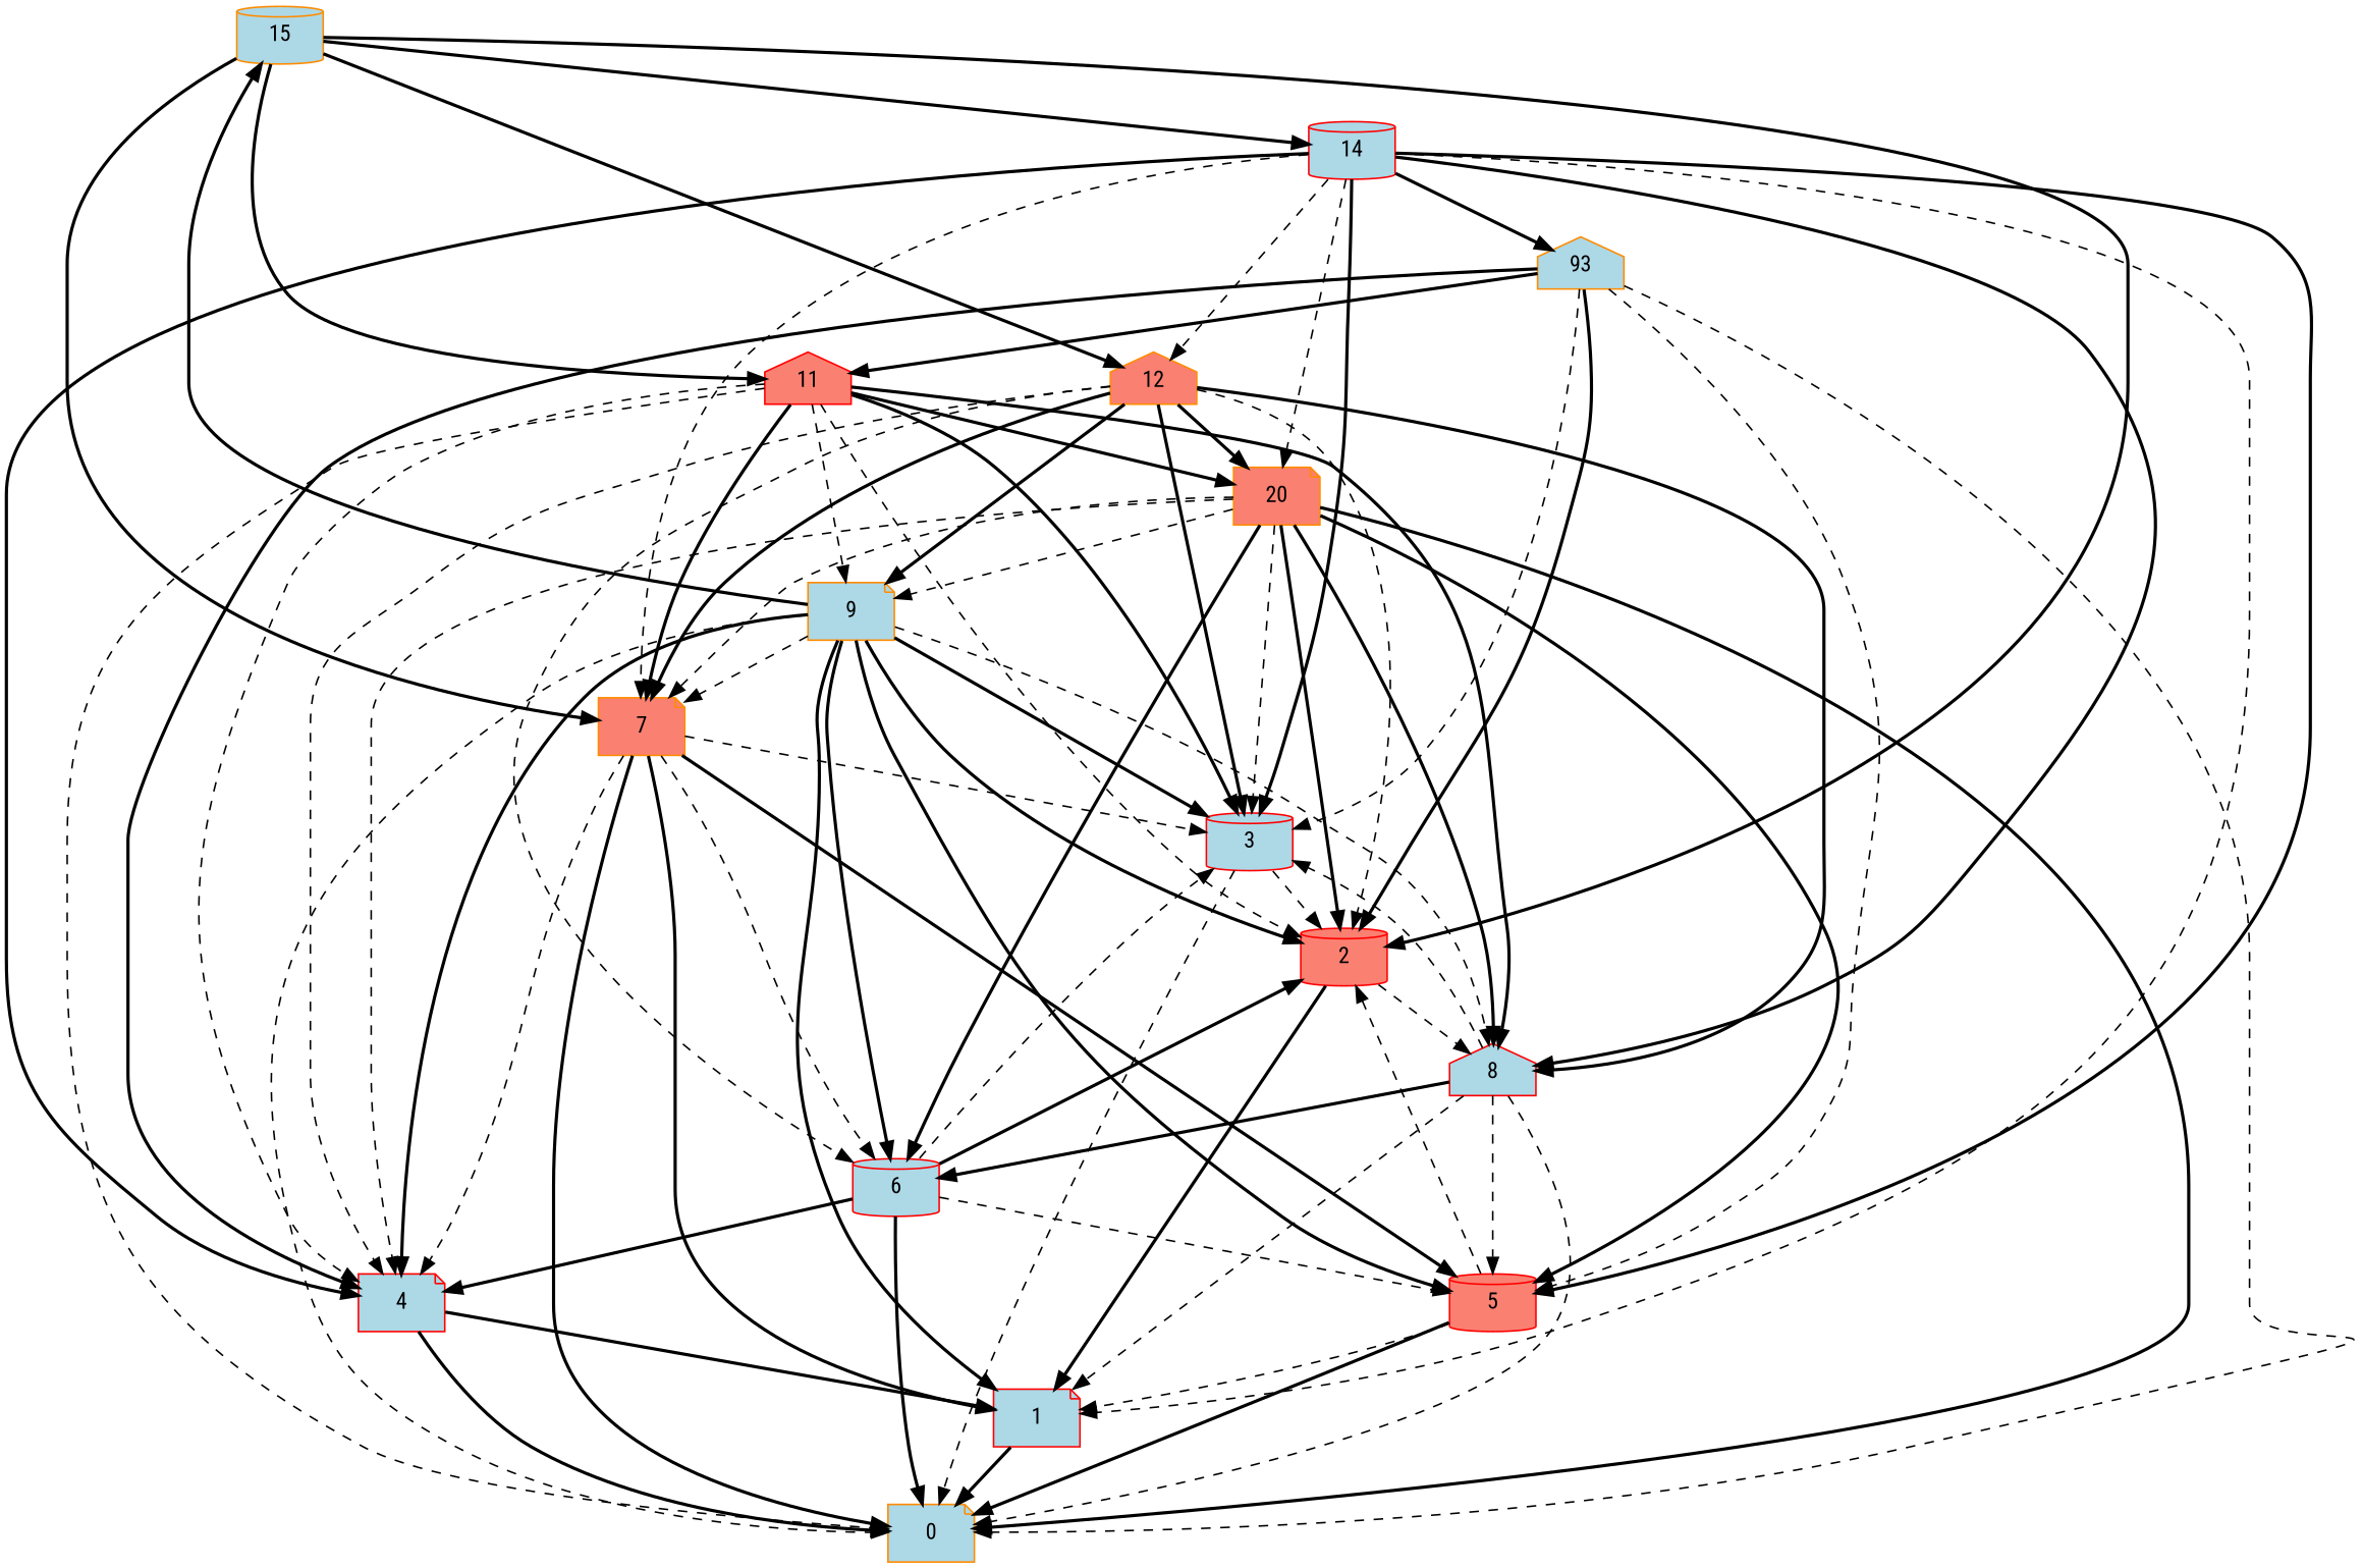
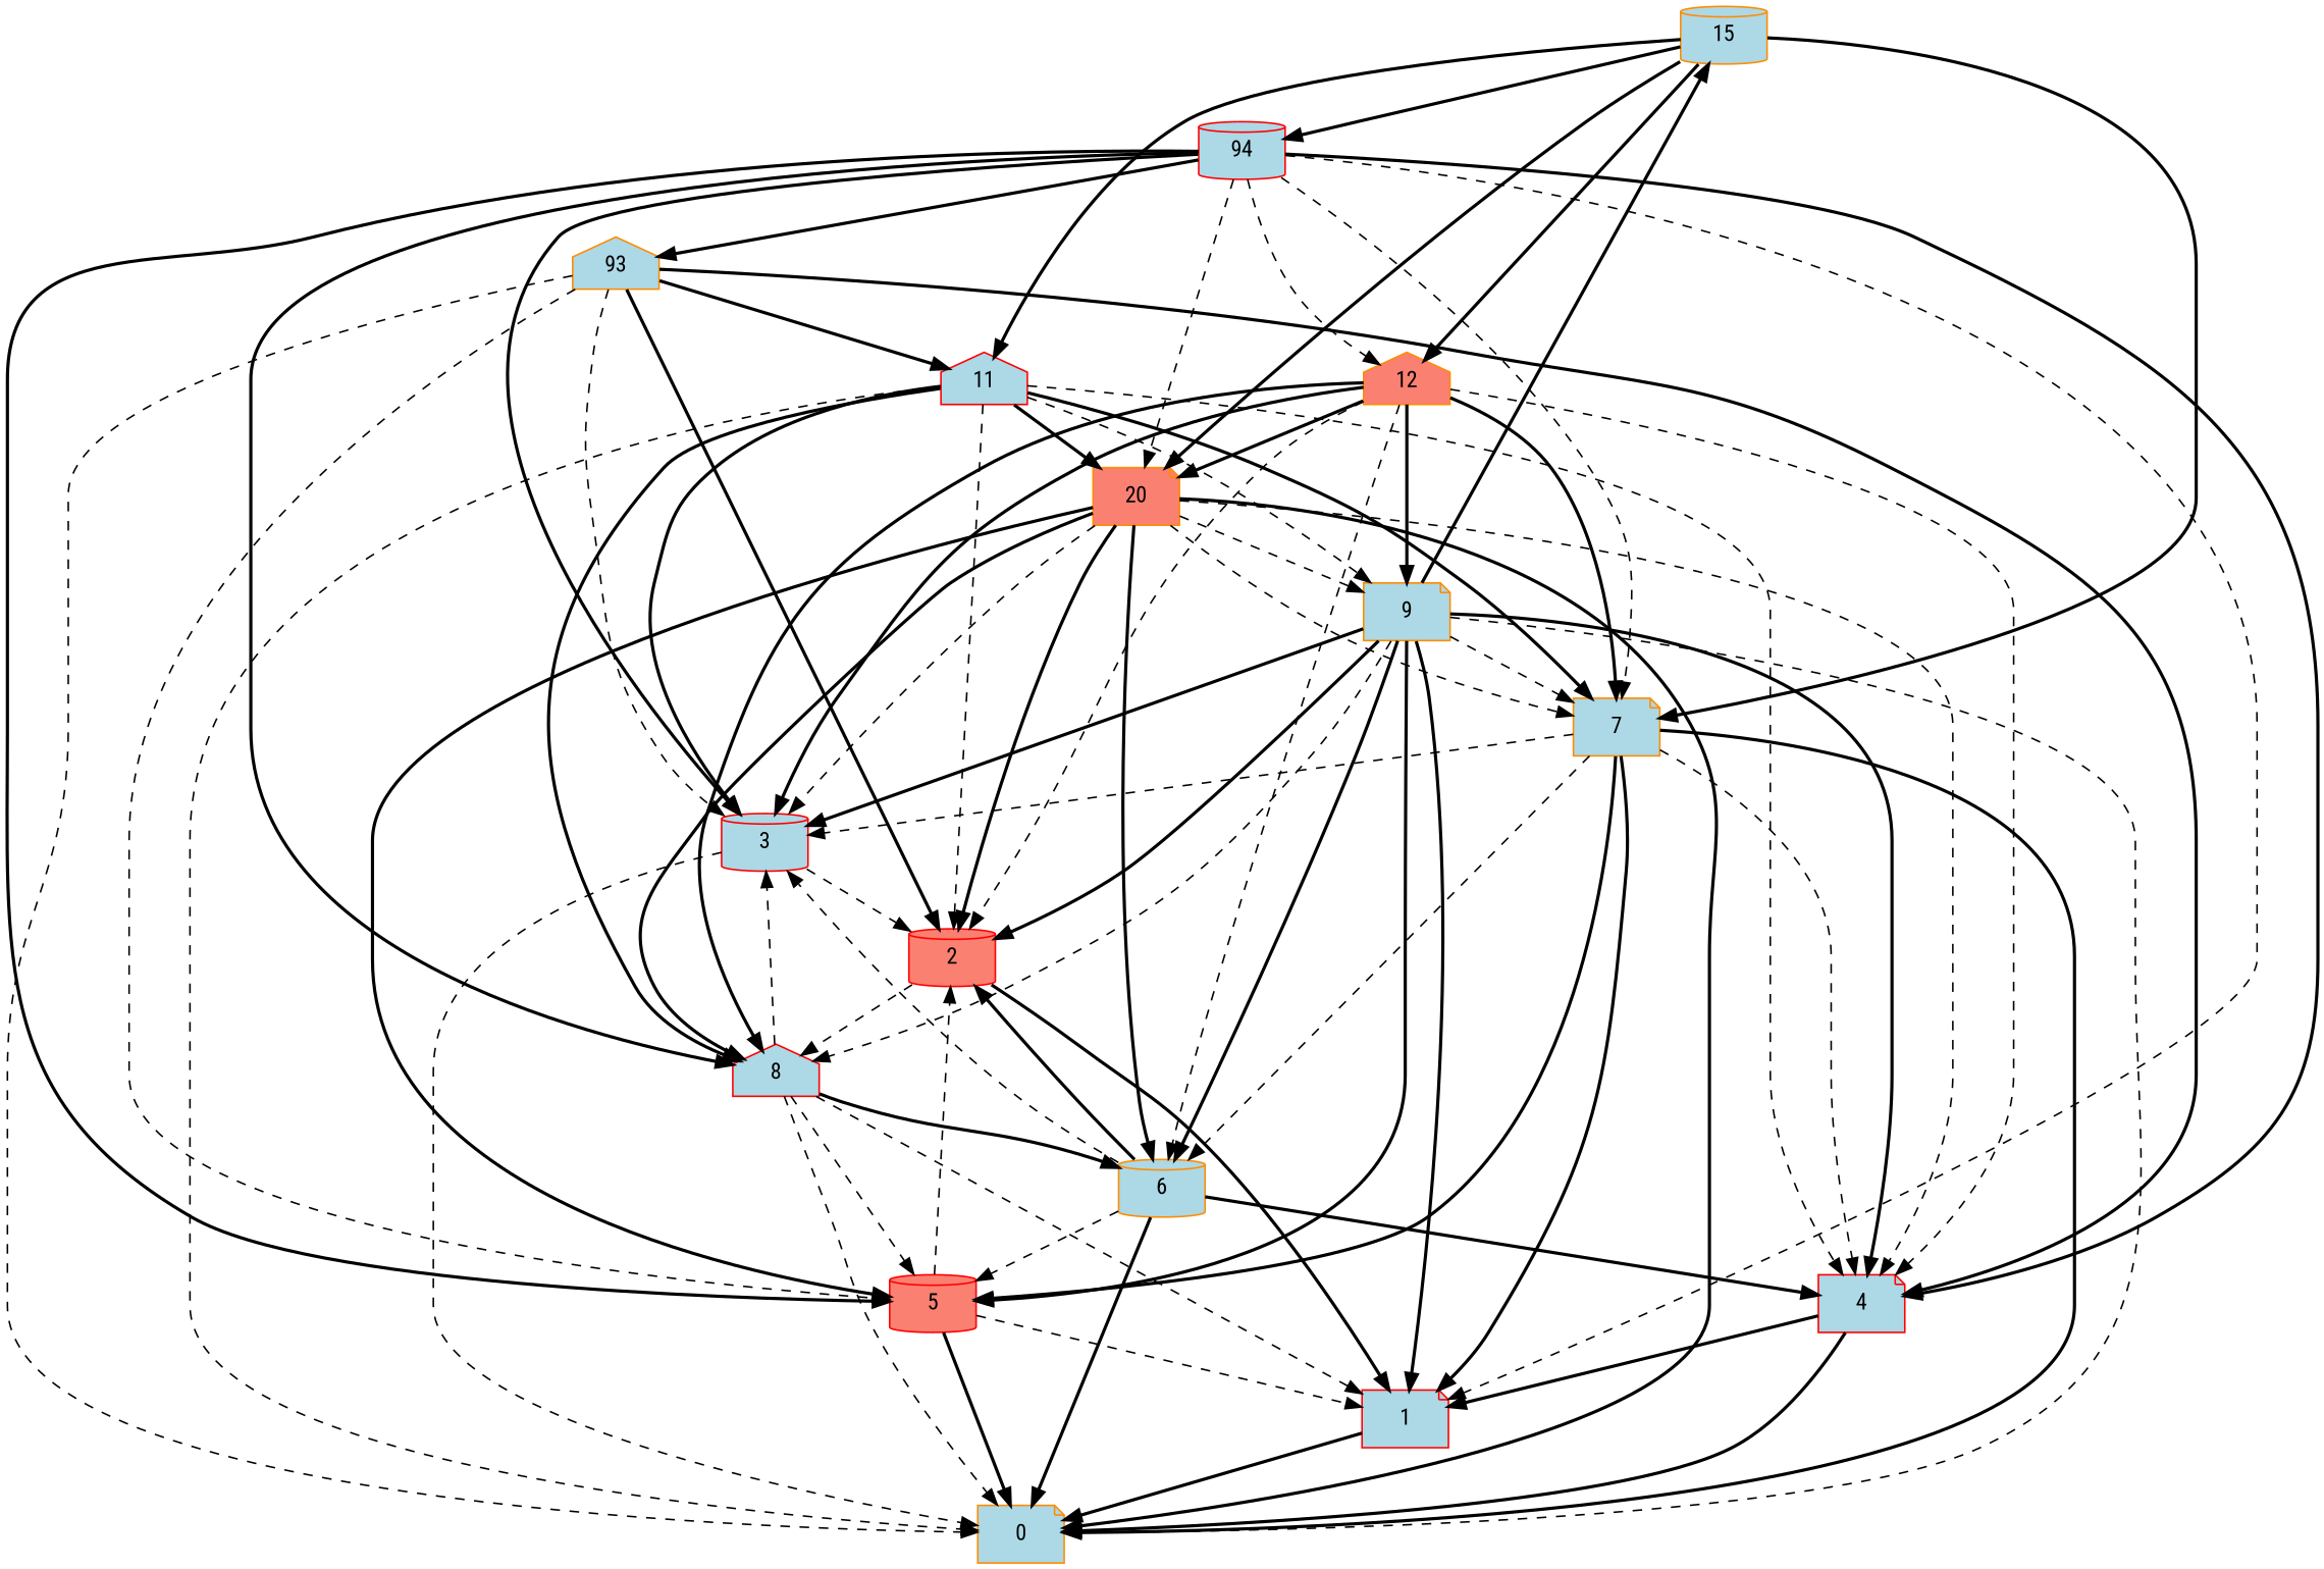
  digraph {
    fontname="Roboto Condensed"
    node [Weight=242 color=darkorange fillcolor=lightblue fontname="Roboto Condensed" shape=cylinder style=filled]
    edge [Weight=8 fontname="Roboto Condensed" style=bold]
    15 [Weight=484]
-   14 [Weight=436 color=red]
+   14 [Weight=436 color=red label=94]
    12 [Weight=290 fillcolor=salmon shape=house]
-   11 [color=red fillcolor=salmon shape=house]
+   11 [color=red shape=house]
    n5 [fillcolor=salmon label=20 shape=note]
-   7 [Weight=436 fillcolor=salmon shape=note]
+   7 [Weight=436 shape=note]
    n7 [Weight=194 label=93 shape=house]
    8 [Weight=387 color=red shape=house]
    3 [Weight=387 color=red]
    5 [Weight=290 color=red fillcolor=salmon]
    4 [Weight=145 color=red shape=note]
    1 [Weight=339 color=red shape=note]
    9 [Weight=484 shape=note]
    2 [Weight=145 color=red fillcolor=salmon]
-   6 [Weight=145 color=red]
+   6 [Weight=145]
    0 [shape=note]
    15 -> 14
    15 -> 12 [Weight=7]
    15 -> 11 [Weight=9]
-   15 -> 2 [Weight=9]
+   15 -> n5 [Weight=9]
    15 -> 7
    14 -> 12 [Weight=9 style=dashed]
    14 -> n5 [Weight=4 style=dashed]
    14 -> 7 [Weight=6 style=dashed]
    14 -> n7 [Weight=10]
    14 -> 8 [Weight=4]
    14 -> 3
    14 -> 5 [Weight=9]
    14 -> 4 [Weight=7]
    14 -> 1 [Weight=9 style=dashed]
    12 -> n5 [Weight=5]
    12 -> 7
    12 -> 8 [Weight=4]
    12 -> 3
    12 -> 4 [style=dashed]
    12 -> 9
    12 -> 2 [Weight=3 style=dashed]
    12 -> 6 [style=dashed]
    11 -> n5 [Weight=6]
    11 -> 7 [Weight=7]
    11 -> 8 [Weight=6]
    11 -> 3 [Weight=9]
    11 -> 4 [Weight=7 style=dashed]
    11 -> 9 [Weight=6 style=dashed]
    11 -> 2 [Weight=4 style=dashed]
    11 -> 0 [Weight=2 style=dashed]
    n5 -> 7 [Weight=2 style=dashed]
    n5 -> 8 [Weight=3]
    n5 -> 3 [Weight=5 style=dashed]
    n5 -> 5 [Weight=5]
    n5 -> 4 [Weight=3 style=dashed]
    n5 -> 9 [Weight=5 style=dashed]
    n5 -> 2 [Weight=4]
    n5 -> 6 [Weight=3]
    n5 -> 0 [Weight=6]
    7 -> 3 [Weight=10 style=dashed]
    7 -> 5 [Weight=3]
    7 -> 4 [Weight=3 style=dashed]
    7 -> 1 [Weight=5]
    7 -> 6 [Weight=2 style=dashed]
    7 -> 0 [Weight=9]
    n7 -> 11
    n7 -> 3 [Weight=4 style=dashed]
    n7 -> 5 [style=dashed]
    n7 -> 4 [Weight=6]
    n7 -> 2 [Weight=10]
    n7 -> 0 [Weight=9 style=dashed]
    8 -> 3 [Weight=2 style=dashed]
    8 -> 5 [Weight=10 style=dashed]
    8 -> 1 [Weight=4 style=dashed]
    8 -> 6 [Weight=2]
    8 -> 0 [Weight=10 style=dashed]
    3 -> 2 [Weight=2 style=dashed]
    3 -> 0 [Weight=5 style=dashed]
    5 -> 1 [Weight=2 style=dashed]
    5 -> 2 [Weight=10 style=dashed]
    5 -> 0
    4 -> 1 [Weight=4]
    4 -> 0 [Weight=2]
    1 -> 0 [Weight=2]
    9 -> 15 [Weight=9]
    9 -> 7 [Weight=9 style=dashed]
    9 -> 8 [Weight=5 style=dashed]
    9 -> 3 [Weight=2]
    9 -> 5 [Weight=3]
    9 -> 4 [Weight=7]
    9 -> 1 [Weight=6]
    9 -> 2 [Weight=6]
    9 -> 6 [Weight=6]
    9 -> 0 [style=dashed]
    2 -> 8 [Weight=10 style=dashed]
    2 -> 1 [Weight=2]
    6 -> 3 [Weight=9 style=dashed]
    6 -> 5 [Weight=10 style=dashed]
    6 -> 4 [Weight=5]
    6 -> 2 [Weight=6]
    6 -> 0 [Weight=4]
  }
